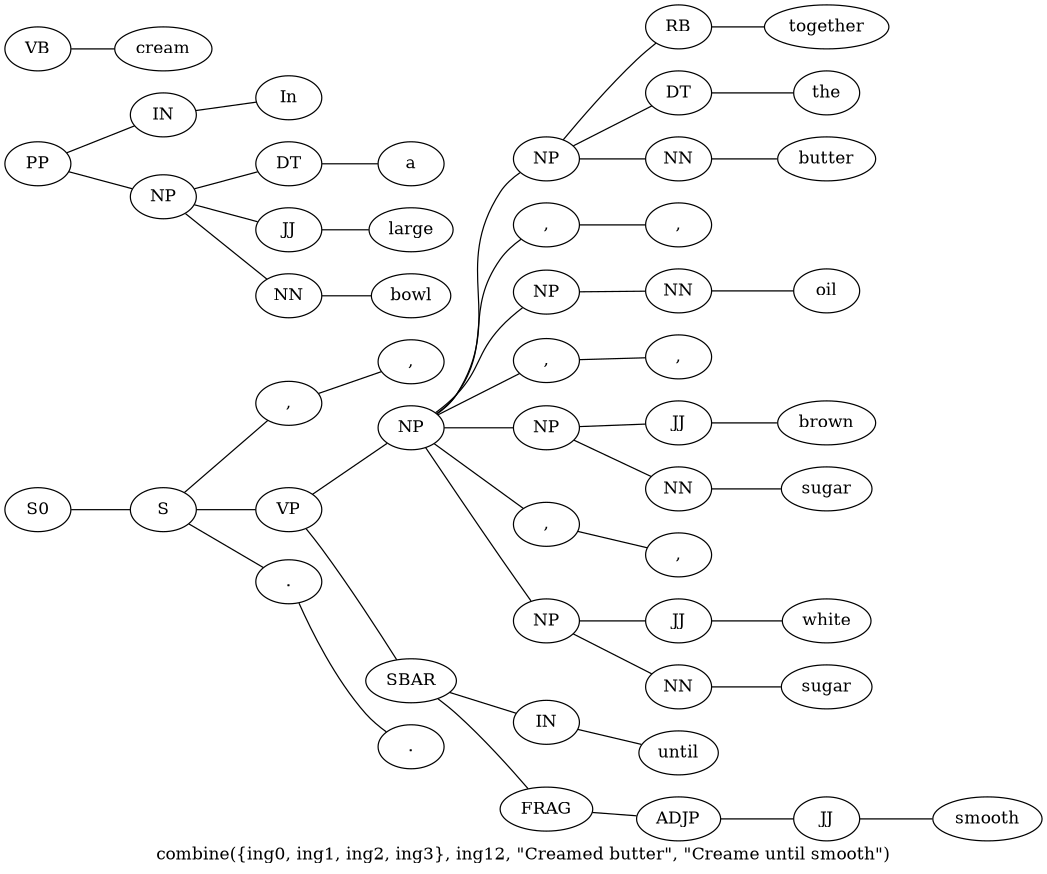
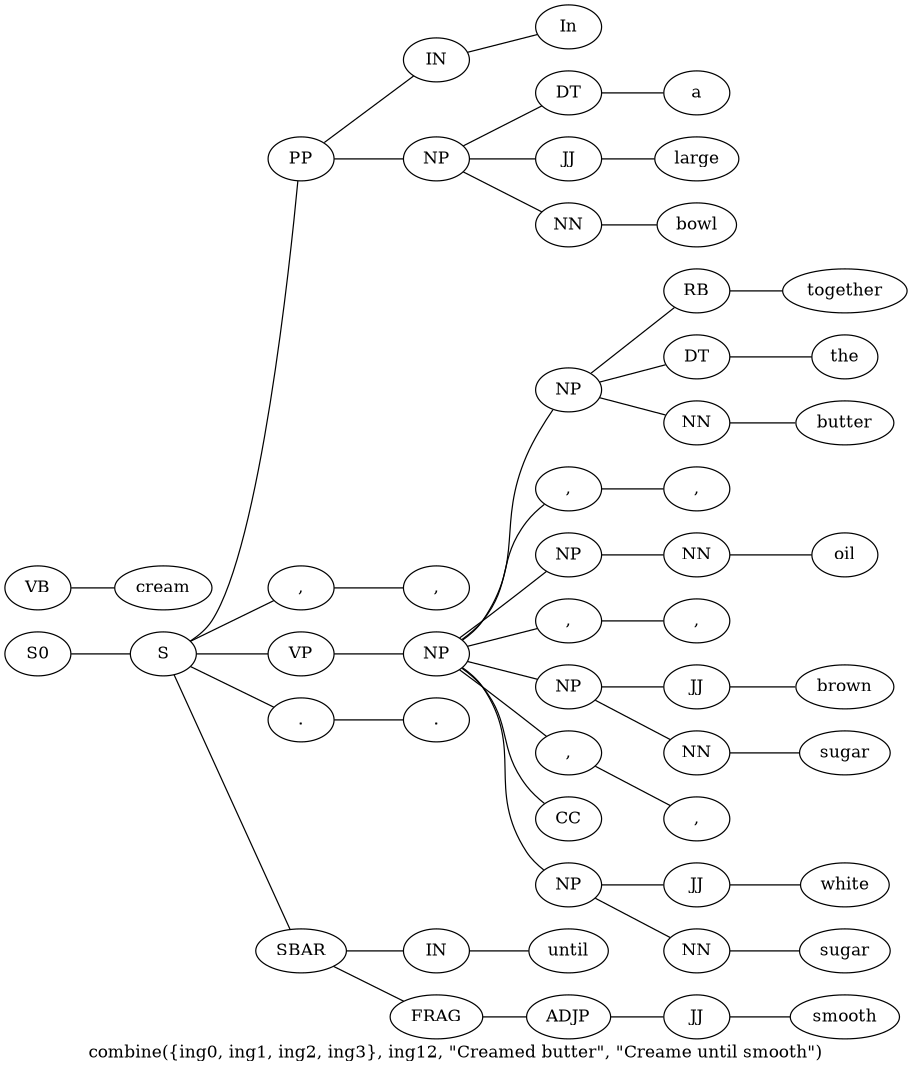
  graph {
    label="combine({ing0, ing1, ing2, ing3}, ing12, \"Creamed butter\", \"Creame until smooth\")"
    rankdir=LR
    n1 [label=S0]
    n2 [label=S]
    n3 [label=PP]
    n4 [label=","]
    n5 [label=VP]
    n6 [label="."]
    n7 [label=IN]
    n8 [label=NP]
    n9 [label=","]
    n10 [label=NP]
    n11 [label=SBAR]
    n12 [label="."]
    n13 [label=In]
    n14 [label=DT]
    n15 [label=JJ]
    n16 [label=NN]
    n17 [label=a]
    n18 [label=large]
    n19 [label=bowl]
    n20 [label=VB]
    n21 [label=cream]
    n22 [label=NP]
    n23 [label=","]
    n24 [label=NP]
    n25 [label=","]
    n26 [label=NP]
    n27 [label=","]
+   n28 [label=CC]
    n29 [label=NP]
    n30 [label=IN]
    n31 [label=FRAG]
    n32 [label=RB]
    n33 [label=DT]
    n34 [label=NN]
    n35 [label=","]
    n36 [label=NN]
    n37 [label=","]
    n38 [label=JJ]
    n39 [label=NN]
    n40 [label=","]
    n41 [label=JJ]
    n42 [label=NN]
    n43 [label=together]
    n44 [label=the]
    n45 [label=butter]
    n46 [label=oil]
    n47 [label=brown]
    n48 [label=sugar]
    n49 [label=white]
    n50 [label=sugar]
    n51 [label=until]
    n52 [label=ADJP]
    n53 [label=JJ]
    n54 [label=smooth]
    n1 -- n2
+   n2 -- n3
    n2 -- n4
    n2 -- n5
    n2 -- n6
    n3 -- n7
    n3 -- n8
    n4 -- n9
    n5 -- n10
-   n5 -- n11
+   n2 -- n11
    n6 -- n12
    n7 -- n13
    n8 -- n14
    n8 -- n15
    n8 -- n16
    n10 -- n22
    n10 -- n23
    n10 -- n24
    n10 -- n25
    n10 -- n26
    n10 -- n27
+   n10 -- n28
    n10 -- n29
    n11 -- n30
    n11 -- n31
    n14 -- n17
    n15 -- n18
    n16 -- n19
    n20 -- n21
    n22 -- n32
    n22 -- n33
    n22 -- n34
    n23 -- n35
    n24 -- n36
    n25 -- n37
    n26 -- n38
    n26 -- n39
    n27 -- n40
    n29 -- n41
    n29 -- n42
    n30 -- n51
    n31 -- n52
    n32 -- n43
    n33 -- n44
    n34 -- n45
    n36 -- n46
    n38 -- n47
    n39 -- n48
    n41 -- n49
    n42 -- n50
    n52 -- n53
    n53 -- n54
  }
